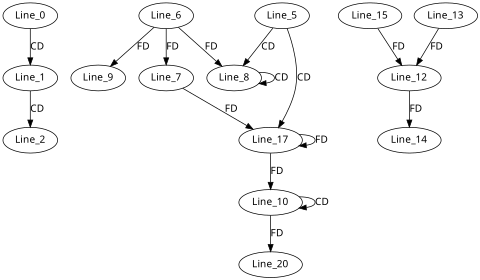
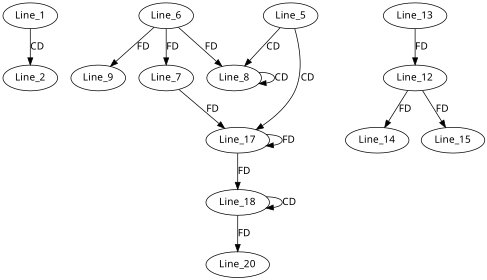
  digraph {
    fontname="Noto Sans"
    node [fontname="Noto Sans"]
    edge [fontname="Noto Sans"]
-   Line_0
    Line_1
    Line_2
    Line_6
    Line_7
    Line_8
    Line_9
    Line_17
-   Line_18 [label=Line_10]
+   Line_18
    Line_20
    Line_5
    Line_12
    Line_14
    Line_15
    Line_13
-   Line_0 -> Line_1 [label=CD]
    Line_1 -> Line_2 [label=CD]
    Line_6 -> Line_7 [label=FD]
    Line_6 -> Line_8 [label=FD]
    Line_6 -> Line_9 [label=FD]
    Line_7 -> Line_17 [label=FD]
    Line_8 -> Line_8 [label=CD]
    Line_17 -> Line_17 [label=FD]
    Line_17 -> Line_18 [label=FD]
    Line_18 -> Line_18 [label=CD]
    Line_18 -> Line_20 [label=FD]
    Line_5 -> Line_8 [label=CD]
    Line_5 -> Line_17 [label=CD]
    Line_12 -> Line_14 [label=FD]
-   Line_15 -> Line_12 [label=FD]
+   Line_12 -> Line_15 [label=FD]
    Line_13 -> Line_12 [label=FD]
  }
